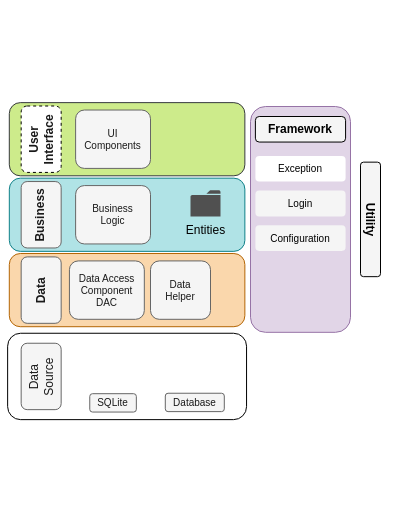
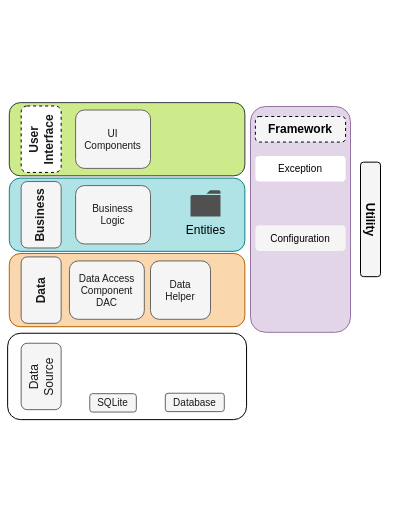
  <mxCell id="0" />
  <mxCell id="1" parent="0" />
  <mxCell id="2" value="&lt;font color=&quot;#1a1a1a&quot;&gt;&lt;br&gt;&lt;/font&gt;" style="rounded=1;whiteSpace=wrap;html=1;fillColor=#e1d5e7;strokeColor=#9673a6;" parent="1" vertex="1"><mxGeometry x="250" y="106" width="100" height="225.82" as="geometry" /></mxCell>
- <mxCell id="3" value="&lt;span style=&quot;font-size: 10px;&quot;&gt;&lt;font color=&quot;#000000&quot; style=&quot;font-size: 10px;&quot;&gt;Login&lt;/font&gt;&lt;/span&gt;" style="rounded=1;whiteSpace=wrap;html=1;fillColor=#f5f5f5;strokeColor=none;gradientColor=none;fontSize=10;" parent="1" vertex="1"><mxGeometry x="254.9" y="190.03" width="90.19" height="25.97" as="geometry" /></mxCell>
  <mxCell id="4" value="&lt;span style=&quot;font-size: 10px;&quot;&gt;&lt;font color=&quot;#000000&quot; style=&quot;font-size: 10px;&quot;&gt;&lt;span style=&quot;font-size: 10px;&quot;&gt;Exception&lt;/span&gt;&lt;/font&gt;&lt;/span&gt;" style="rounded=1;whiteSpace=wrap;html=1;fillColor=#FFFFFF;strokeColor=none;gradientColor=none;fontStyle=0;fontSize=10;" parent="1" vertex="1"><mxGeometry x="254.9" y="155.5" width="90.19" height="25.56" as="geometry" /></mxCell>
  <mxCell id="5" value="&lt;div style=&quot;font-size: 10px;&quot;&gt;&lt;font color=&quot;#000000&quot; style=&quot;font-size: 10px;&quot;&gt;&lt;span style=&quot;font-size: 10px;&quot;&gt;Configuration&lt;/span&gt;&lt;/font&gt;&lt;/div&gt;" style="rounded=1;whiteSpace=wrap;html=1;fillColor=#f5f5f5;strokeColor=none;gradientColor=none;fontStyle=0;fontSize=10;" parent="1" vertex="1"><mxGeometry x="254.9" y="224.72" width="90.19" height="25.75" as="geometry" /></mxCell>
  <mxCell id="6" value="&lt;b style=&quot;&quot;&gt;&lt;br&gt;&lt;/b&gt;" style="rounded=1;whiteSpace=wrap;html=1;fillColor=none;strokeColor=#000000;rotation=-90;gradientColor=#ea6b66;" parent="1" vertex="1"><mxGeometry x="83.4" y="256.49" width="86.37" height="238.91" as="geometry" /></mxCell>
  <mxCell id="7" value="" style="edgeStyle=none;html=1;fontColor=#000000;" edge="1" parent="1" source="8" target="9"><mxGeometry relative="1" as="geometry" /></mxCell>
  <mxCell id="8" value="&lt;font color=&quot;#1a1a1a&quot;&gt;&lt;br&gt;&lt;/font&gt;" style="rounded=1;whiteSpace=wrap;html=1;fillColor=#cdeb8b;strokeColor=#36393d;rotation=-90;" parent="1" vertex="1"><mxGeometry x="90" y="20.94" width="73.18" height="235.55" as="geometry" /></mxCell>
  <mxCell id="9" value="&lt;span style=&quot;color: rgb(26, 26, 26);&quot;&gt;&lt;b&gt;User Interface&lt;/b&gt;&lt;/span&gt;" style="rounded=1;whiteSpace=wrap;html=1;horizontal=0;fillColor=#FFFFFF;strokeColor=#000000;fillStyle=solid;dashed=1;" parent="1" vertex="1"><mxGeometry x="20.67" y="105.51" width="40" height="66.41" as="geometry" /></mxCell>
  <mxCell id="10" value="&lt;font color=&quot;#1a1a1a&quot;&gt;&lt;br&gt;&lt;/font&gt;" style="rounded=1;whiteSpace=wrap;html=1;fillColor=#b0e3e6;strokeColor=#0e8088;rotation=-90;" vertex="1" parent="1"><mxGeometry x="90" y="96.49" width="73.18" height="235.55" as="geometry" /></mxCell>
  <mxCell id="11" value="Entities" style="sketch=0;pointerEvents=1;shadow=0;dashed=0;html=1;strokeColor=none;fillColor=#505050;labelPosition=center;verticalLabelPosition=bottom;verticalAlign=top;outlineConnect=0;align=center;shape=mxgraph.office.concepts.folder;fontColor=#000000;" vertex="1" parent="1"><mxGeometry x="190" y="189.63" width="30" height="26.37" as="geometry" /></mxCell>
  <mxCell id="12" value="&lt;span style=&quot;color: rgb(26, 26, 26);&quot;&gt;&lt;b&gt;Business&lt;br&gt;&lt;/b&gt;&lt;/span&gt;" style="rounded=1;whiteSpace=wrap;html=1;fillColor=#f5f5f5;strokeColor=#666666;gradientColor=none;horizontal=0;" vertex="1" parent="1"><mxGeometry x="20.67" y="181.06" width="40" height="66.41" as="geometry" /></mxCell>
  <mxCell id="13" value="&lt;font color=&quot;#1a1a1a&quot;&gt;&lt;br&gt;&lt;/font&gt;" style="rounded=1;whiteSpace=wrap;html=1;fillColor=#fad7ac;strokeColor=#b46504;rotation=-90;" vertex="1" parent="1"><mxGeometry x="90" y="171.84" width="73.18" height="235.55" as="geometry" /></mxCell>
  <mxCell id="14" value="&lt;span style=&quot;color: rgb(26, 26, 26);&quot;&gt;&lt;b&gt;Data&lt;br&gt;&lt;/b&gt;&lt;/span&gt;" style="rounded=1;whiteSpace=wrap;html=1;fillColor=#f5f5f5;strokeColor=#666666;gradientColor=none;horizontal=0;" vertex="1" parent="1"><mxGeometry x="20.67" y="256.41" width="40" height="66.41" as="geometry" /></mxCell>
  <mxCell id="15" value="&lt;span style=&quot;color: rgb(26, 26, 26); font-size: 10px;&quot;&gt;&lt;span style=&quot;font-size: 10px;&quot;&gt;Data Access Component &lt;br style=&quot;font-size: 10px;&quot;&gt;DAC&lt;br style=&quot;font-size: 10px;&quot;&gt;&lt;/span&gt;&lt;/span&gt;" style="rounded=1;whiteSpace=wrap;html=1;fillColor=#f5f5f5;strokeColor=#666666;gradientColor=none;horizontal=1;fontSize=10;fontStyle=0" vertex="1" parent="1"><mxGeometry x="68.93" y="260.43" width="74.89" height="58.37" as="geometry" /></mxCell>
- <mxCell id="16" value="&lt;span style=&quot;&quot;&gt;&lt;font color=&quot;#000000&quot;&gt;&lt;b&gt;Framework&lt;/b&gt;&lt;/font&gt;&lt;/span&gt;" style="rounded=1;whiteSpace=wrap;html=1;fillColor=#f5f5f5;strokeColor=#000000;gradientColor=none;" vertex="1" parent="1"><mxGeometry x="254.9" y="116" width="90.19" height="25.56" as="geometry" /></mxCell>
+ <mxCell id="16" value="&lt;span style=&quot;&quot;&gt;&lt;font color=&quot;#000000&quot;&gt;&lt;b&gt;Framework&lt;/b&gt;&lt;/font&gt;&lt;/span&gt;" style="rounded=1;whiteSpace=wrap;html=1;fillColor=#f5f5f5;strokeColor=#000000;gradientColor=none;dashed=1;" vertex="1" parent="1"><mxGeometry x="254.9" y="116" width="90.19" height="25.56" as="geometry" /></mxCell>
  <mxCell id="17" value="&lt;span style=&quot;color: rgb(26, 26, 26); font-size: 10px;&quot;&gt;&lt;span style=&quot;font-size: 10px;&quot;&gt;Data &lt;br&gt;Helper&lt;br style=&quot;font-size: 10px;&quot;&gt;&lt;/span&gt;&lt;/span&gt;" style="rounded=1;whiteSpace=wrap;html=1;fillColor=#f5f5f5;strokeColor=#666666;gradientColor=none;horizontal=1;fontSize=10;fontStyle=0" vertex="1" parent="1"><mxGeometry x="150" y="260.43" width="60" height="58.37" as="geometry" /></mxCell>
  <mxCell id="18" value="&lt;span style=&quot;color: rgb(26, 26, 26);&quot;&gt;&lt;span&gt;Data&lt;br&gt;Source&lt;br&gt;&lt;/span&gt;&lt;/span&gt;" style="rounded=1;whiteSpace=wrap;html=1;fillColor=#f5f5f5;strokeColor=#666666;gradientColor=none;horizontal=0;fontStyle=0" vertex="1" parent="1"><mxGeometry x="20.67" y="342.74" width="40" height="66.41" as="geometry" /></mxCell>
  <mxCell id="19" value="" style="shape=image;verticalLabelPosition=bottom;labelBackgroundColor=default;verticalAlign=top;aspect=fixed;imageAspect=0;image=https://www.aprendexojo.com/wp-content/uploads/2018/03/Sqlite.png;" vertex="1" parent="1"><mxGeometry x="90" y="342.74" width="50" height="50" as="geometry" /></mxCell>
  <mxCell id="20" value="" style="shape=image;verticalLabelPosition=bottom;labelBackgroundColor=default;verticalAlign=top;aspect=fixed;imageAspect=0;image=https://www.guru99.com/images/database-testing.png;" vertex="1" parent="1"><mxGeometry x="168.61" y="341.35" width="51.39" height="51.39" as="geometry" /></mxCell>
  <mxCell id="21" value="&lt;span style=&quot;color: rgb(26, 26, 26); font-size: 10px;&quot;&gt;&lt;span style=&quot;font-size: 10px;&quot;&gt;Business&lt;br&gt;Logic&lt;br style=&quot;font-size: 10px;&quot;&gt;&lt;/span&gt;&lt;/span&gt;" style="rounded=1;whiteSpace=wrap;html=1;fillColor=#f5f5f5;strokeColor=#666666;gradientColor=none;horizontal=1;fontSize=10;fontStyle=0" vertex="1" parent="1"><mxGeometry x="75.11" y="185.08" width="74.89" height="58.37" as="geometry" /></mxCell>
  <mxCell id="22" value="&lt;span style=&quot;color: rgb(26, 26, 26); font-size: 10px;&quot;&gt;&lt;span style=&quot;font-size: 10px;&quot;&gt;UI&lt;br&gt;Components&lt;br style=&quot;font-size: 10px;&quot;&gt;&lt;/span&gt;&lt;/span&gt;" style="rounded=1;whiteSpace=wrap;html=1;fillColor=#f5f5f5;strokeColor=#666666;gradientColor=none;horizontal=1;fontSize=10;fontStyle=0" vertex="1" parent="1"><mxGeometry x="75.11" y="109.53" width="74.89" height="58.37" as="geometry" /></mxCell>
  <mxCell id="23" value="&lt;span style=&quot;color: rgb(26, 26, 26); font-size: 10px;&quot;&gt;&lt;span style=&quot;font-size: 10px;&quot;&gt;SQLite&lt;br style=&quot;font-size: 10px;&quot;&gt;&lt;/span&gt;&lt;/span&gt;" style="rounded=1;whiteSpace=wrap;html=1;fillColor=#f5f5f5;strokeColor=#666666;gradientColor=none;horizontal=1;fontSize=10;fontStyle=0" vertex="1" parent="1"><mxGeometry x="89.25" y="393.19" width="46.6" height="18.37" as="geometry" /></mxCell>
  <mxCell id="24" value="&lt;span style=&quot;color: rgb(26, 26, 26); font-size: 10px;&quot;&gt;&lt;span style=&quot;font-size: 10px;&quot;&gt;Database&lt;br style=&quot;font-size: 10px;&quot;&gt;&lt;/span&gt;&lt;/span&gt;" style="rounded=1;whiteSpace=wrap;html=1;fillColor=#f5f5f5;strokeColor=#666666;gradientColor=none;horizontal=1;fontSize=10;fontStyle=0" vertex="1" parent="1"><mxGeometry x="164.8" y="392.74" width="59" height="18.37" as="geometry" /></mxCell>
  <mxCell id="25" value="&lt;span style=&quot;&quot;&gt;&lt;font color=&quot;#000000&quot;&gt;&lt;b&gt;Utility&lt;/b&gt;&lt;/font&gt;&lt;/span&gt;" style="rounded=1;whiteSpace=wrap;html=1;fillColor=#f5f5f5;strokeColor=#000000;gradientColor=none;horizontal=0;rotation=-180;" vertex="1" parent="1"><mxGeometry x="360" y="161.65" width="20" height="114.52" as="geometry" /></mxCell>
